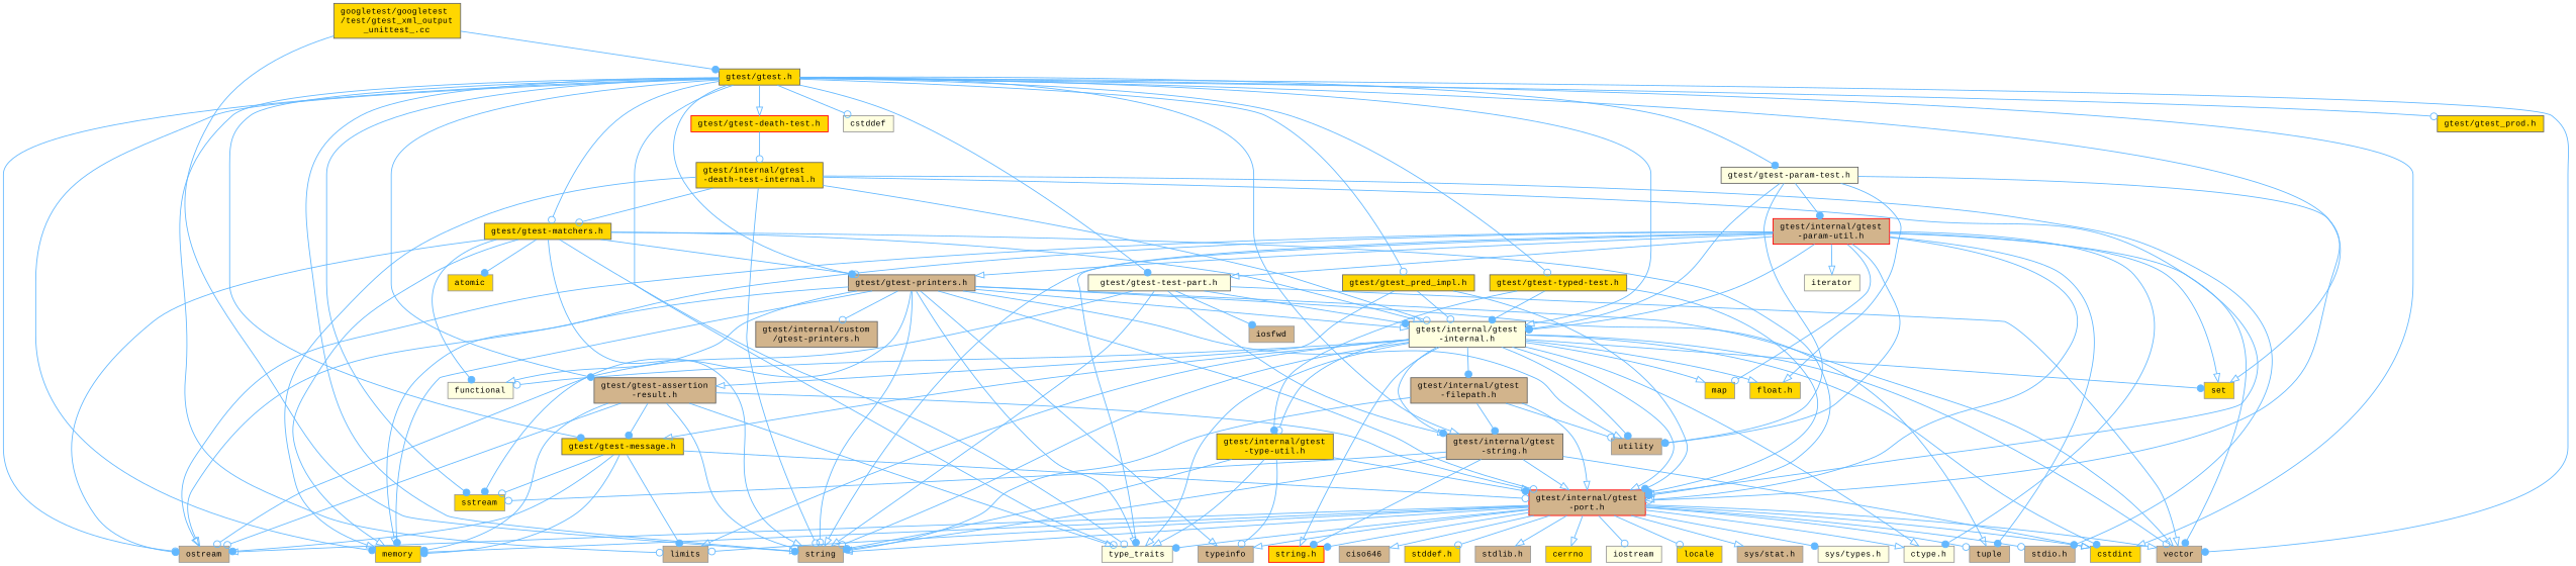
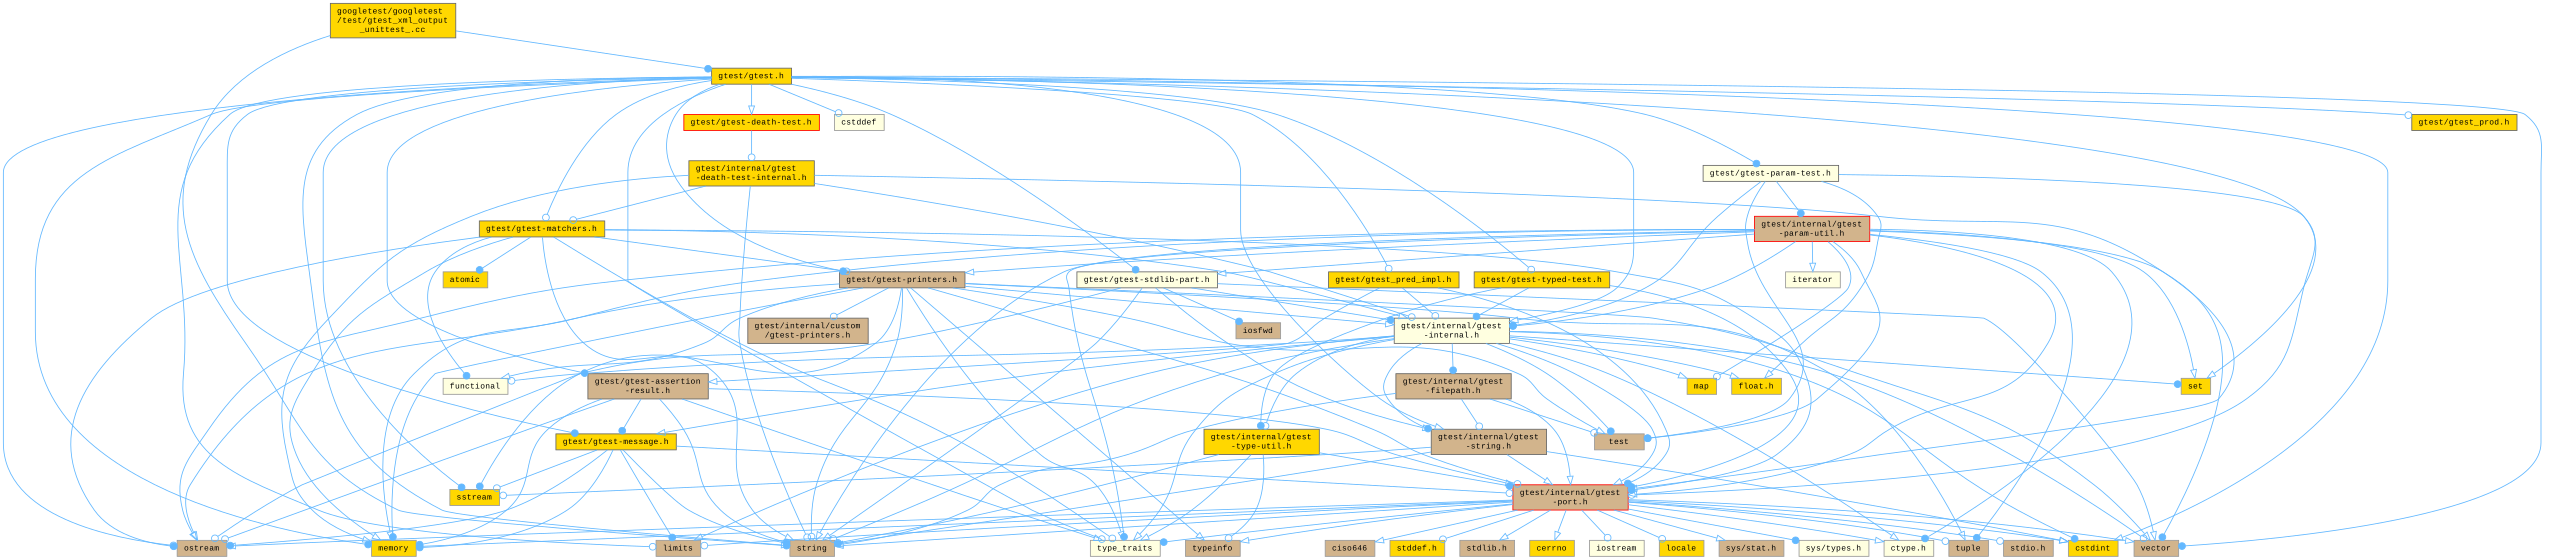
  digraph {
    fontname="Liberation Mono"
    node [color=grey60 fillcolor=gold fontname="Liberation Mono" fontsize=10 shape=box style=filled]
    edge [arrowhead=onormal color=steelblue1 fontname="Liberation Mono" fontsize=10 labelfontname=Helvetica labelfontsize=10 style=solid]
    n1 [color=gray40 fontcolor=black height=0.2 label="googletest/googletest\l/test/gtest_xml_output\l_unittest_.cc" width=0.4]
    n2 [fillcolor=tan height=0.2 label=string width=0.4]
    n3 [color=grey40 height=0.2 label="gtest/gtest.h" width=0.4]
    n4 [fillcolor=lightyellow height=0.2 label=cstddef width=0.4]
    n5 [height=0.2 label=cstdint width=0.4]
    n6 [fillcolor=tan height=0.2 label=limits width=0.4]
    n7 [height=0.2 label=memory width=0.4]
    n8 [fillcolor=tan height=0.2 label=ostream width=0.4]
    n9 [height=0.2 label=set width=0.4]
    n10 [height=0.2 label=sstream width=0.4]
    n11 [fillcolor=lightyellow height=0.2 label=type_traits width=0.4]
    n12 [fillcolor=tan height=0.2 label=vector width=0.4]
    n13 [color=grey40 fillcolor=tan height=0.2 label="gtest/gtest-assertion\l-result.h" width=0.4]
    n14 [color=grey40 height=0.2 label="gtest/gtest-message.h" width=0.4]
    n15 [color=red height=0.2 label="gtest/gtest-death-test.h" width=0.4]
    n16 [color=grey40 height=0.2 label="gtest/gtest-matchers.h" width=0.4]
    n17 [color=grey40 fillcolor=tan height=0.2 label="gtest/gtest-printers.h" width=0.4]
    n18 [color=grey40 fillcolor=lightyellow height=0.2 label="gtest/internal/gtest\l-internal.h" width=0.4]
    n19 [color=grey40 fillcolor=tan height=0.2 label="gtest/internal/gtest\l-string.h" width=0.4]
    n20 [color=grey40 fillcolor=lightyellow height=0.2 label="gtest/gtest-param-test.h" width=0.4]
-   n21 [color=grey40 fillcolor=lightyellow height=0.2 label="gtest/gtest-test-part.h" width=0.4]
+   n21 [color=grey40 fillcolor=lightyellow height=0.2 label="gtest/gtest-stdlib-part.h" width=0.4]
    n22 [color=grey40 height=0.2 label="gtest/gtest-typed-test.h" width=0.4]
    n23 [color=grey40 height=0.2 label="gtest/gtest_pred_impl.h" width=0.4]
    n24 [color=grey40 height=0.2 label="gtest/gtest_prod.h" width=0.4]
    n25 [color=red fillcolor=tan height=0.2 label="gtest/internal/gtest\l-port.h" width=0.4]
    n26 [color=grey40 height=0.2 label="gtest/internal/gtest\l-death-test-internal.h" width=0.4]
    n27 [height=0.2 label=atomic width=0.4]
    n28 [fillcolor=lightyellow height=0.2 label=functional width=0.4]
    n29 [fillcolor=tan height=0.2 label=tuple width=0.4]
    n30 [fillcolor=tan height=0.2 label=typeinfo width=0.4]
-   n31 [fillcolor=tan height=0.2 label=utility width=0.4]
+   n31 [fillcolor=tan height=0.2 label=test width=0.4]
    n32 [color=grey40 fillcolor=tan height=0.2 label="gtest/internal/custom\l/gtest-printers.h" width=0.4]
    n33 [fillcolor=lightyellow height=0.2 label="ctype.h" width=0.4]
-   n34 [color=red height=0.2 label="string.h" width=0.4]
    n35 [height=0.2 label="float.h" width=0.4]
    n36 [height=0.2 label=map width=0.4]
    n37 [color=grey40 fillcolor=tan height=0.2 label="gtest/internal/gtest\l-filepath.h" width=0.4]
    n38 [color=grey40 height=0.2 label="gtest/internal/gtest\l-type-util.h" width=0.4]
    n39 [color=red fillcolor=tan height=0.2 label="gtest/internal/gtest\l-param-util.h" width=0.4]
    n40 [fillcolor=tan height=0.2 label=iosfwd width=0.4]
    n41 [fillcolor=tan height=0.2 label=ciso646 width=0.4]
    n42 [height=0.2 label="stddef.h" width=0.4]
    n43 [fillcolor=tan height=0.2 label="stdio.h" width=0.4]
    n44 [fillcolor=tan height=0.2 label="stdlib.h" width=0.4]
    n45 [height=0.2 label=cerrno width=0.4]
    n46 [fillcolor=lightyellow height=0.2 label=iostream width=0.4]
    n47 [height=0.2 label=locale width=0.4]
    n48 [fillcolor=tan height=0.2 label="sys/stat.h" width=0.4]
    n49 [fillcolor=lightyellow height=0.2 label="sys/types.h" width=0.4]
    n50 [fillcolor=lightyellow height=0.2 label=iterator width=0.4]
    n1 -> n2 [arrowhead=dot]
    n1 -> n3 [arrowhead=dot]
    n3 -> n2
    n3 -> n4 [arrowhead=odot]
    n3 -> n5
    n3 -> n6 [arrowhead=odot]
    n3 -> n7 [arrowhead=dot]
    n3 -> n8 [arrowhead=odot]
    n3 -> n9
    n3 -> n10 [arrowhead=dot]
    n3 -> n11 [arrowhead=odot]
    n3 -> n12 [arrowhead=dot]
    n3 -> n13 [arrowhead=dot]
    n3 -> n14 [arrowhead=dot]
    n3 -> n15
    n3 -> n16 [arrowhead=odot]
    n3 -> n17 [arrowhead=dot]
    n3 -> n18
    n3 -> n19
    n3 -> n20 [arrowhead=dot]
    n3 -> n21 [arrowhead=dot]
    n3 -> n22 [arrowhead=odot]
    n3 -> n23 [arrowhead=odot]
    n3 -> n24 [arrowhead=odot]
    n13 -> n2 [arrowhead=odot]
    n13 -> n7 [arrowhead=dot]
    n13 -> n8 [arrowhead=odot]
    n13 -> n11
    n13 -> n14 [arrowhead=dot]
    n13 -> n25
+   n14 -> n2 [arrowhead=dot]
    n14 -> n6 [arrowhead=dot]
    n14 -> n7 [arrowhead=dot]
    n14 -> n8 [arrowhead=dot]
    n14 -> n10 [arrowhead=odot]
    n14 -> n25 [arrowhead=odot]
    n15 -> n26 [arrowhead=odot]
    n16 -> n2
    n16 -> n7
    n16 -> n8 [arrowhead=dot]
    n16 -> n11 [arrowhead=odot]
    n16 -> n17 [arrowhead=odot]
    n16 -> n18
    n16 -> n25 [arrowhead=dot]
    n16 -> n27 [arrowhead=dot]
    n16 -> n28 [arrowhead=dot]
    n17 -> n2 [arrowhead=odot]
    n17 -> n7 [arrowhead=dot]
    n17 -> n8
    n17 -> n10 [arrowhead=dot]
    n17 -> n11
    n17 -> n12
    n17 -> n18
    n17 -> n25 [arrowhead=odot]
    n17 -> n28
    n17 -> n29
    n17 -> n30
    n17 -> n31
    n17 -> n32 [arrowhead=odot]
    n18 -> n2 [arrowhead=odot]
    n18 -> n5 [arrowhead=dot]
    n18 -> n6
    n18 -> n9 [arrowhead=dot]
    n18 -> n11
    n18 -> n12 [arrowhead=odot]
    n18 -> n14
    n18 -> n19 [arrowhead=dot]
    n18 -> n25
    n18 -> n28 [arrowhead=odot]
    n18 -> n31 [arrowhead=dot]
    n18 -> n33
-   n18 -> n34
    n18 -> n35
    n18 -> n36
    n18 -> n37 [arrowhead=dot]
    n18 -> n38 [arrowhead=odot]
    n19 -> n2 [arrowhead=dot]
    n19 -> n5
    n19 -> n10 [arrowhead=odot]
    n19 -> n25
-   n19 -> n34 [arrowhead=dot]
    n20 -> n18 [arrowhead=dot]
    n20 -> n25 [arrowhead=odot]
    n20 -> n31 [arrowhead=dot]
    n20 -> n35
    n20 -> n39 [arrowhead=dot]
    n21 -> n2
    n21 -> n8 [arrowhead=odot]
    n21 -> n12
    n21 -> n18 [arrowhead=dot]
    n21 -> n19
    n21 -> n40 [arrowhead=dot]
    n22 -> n18 [arrowhead=dot]
    n22 -> n25 [arrowhead=dot]
    n22 -> n38 [arrowhead=dot]
    n23 -> n13
    n23 -> n18 [arrowhead=odot]
    n23 -> n25 [arrowhead=dot]
    n25 -> n2
    n25 -> n5
    n25 -> n6 [arrowhead=odot]
    n25 -> n7 [arrowhead=dot]
    n25 -> n8
    n25 -> n11 [arrowhead=dot]
    n25 -> n12
    n25 -> n29 [arrowhead=odot]
    n25 -> n30
    n25 -> n33
-   n25 -> n34 [arrowhead=dot]
    n25 -> n41
    n25 -> n42 [arrowhead=odot]
    n25 -> n43 [arrowhead=odot]
    n25 -> n44
    n25 -> n45
    n25 -> n46 [arrowhead=odot]
    n25 -> n47 [arrowhead=odot]
    n25 -> n48
    n25 -> n49 [arrowhead=dot]
    n26 -> n2 [arrowhead=odot]
    n26 -> n7
    n26 -> n16 [arrowhead=odot]
    n26 -> n18 [arrowhead=odot]
    n26 -> n25
-   n26 -> n43 [arrowhead=dot]
    n37 -> n2
-   n37 -> n19 [arrowhead=dot]
+   n37 -> n19 [arrowhead=odot]
    n37 -> n25
    n37 -> n31 [arrowhead=odot]
    n38 -> n2 [arrowhead=odot]
    n38 -> n11
    n38 -> n25 [arrowhead=dot]
    n38 -> n30 [arrowhead=odot]
    n39 -> n2
    n39 -> n7
    n39 -> n8
    n39 -> n9
    n39 -> n11 [arrowhead=dot]
    n39 -> n12 [arrowhead=dot]
    n39 -> n17
    n39 -> n18 [arrowhead=dot]
    n39 -> n21
    n39 -> n25
    n39 -> n29 [arrowhead=dot]
    n39 -> n31 [arrowhead=dot]
    n39 -> n33 [arrowhead=dot]
    n39 -> n36 [arrowhead=odot]
    n39 -> n50
  }
